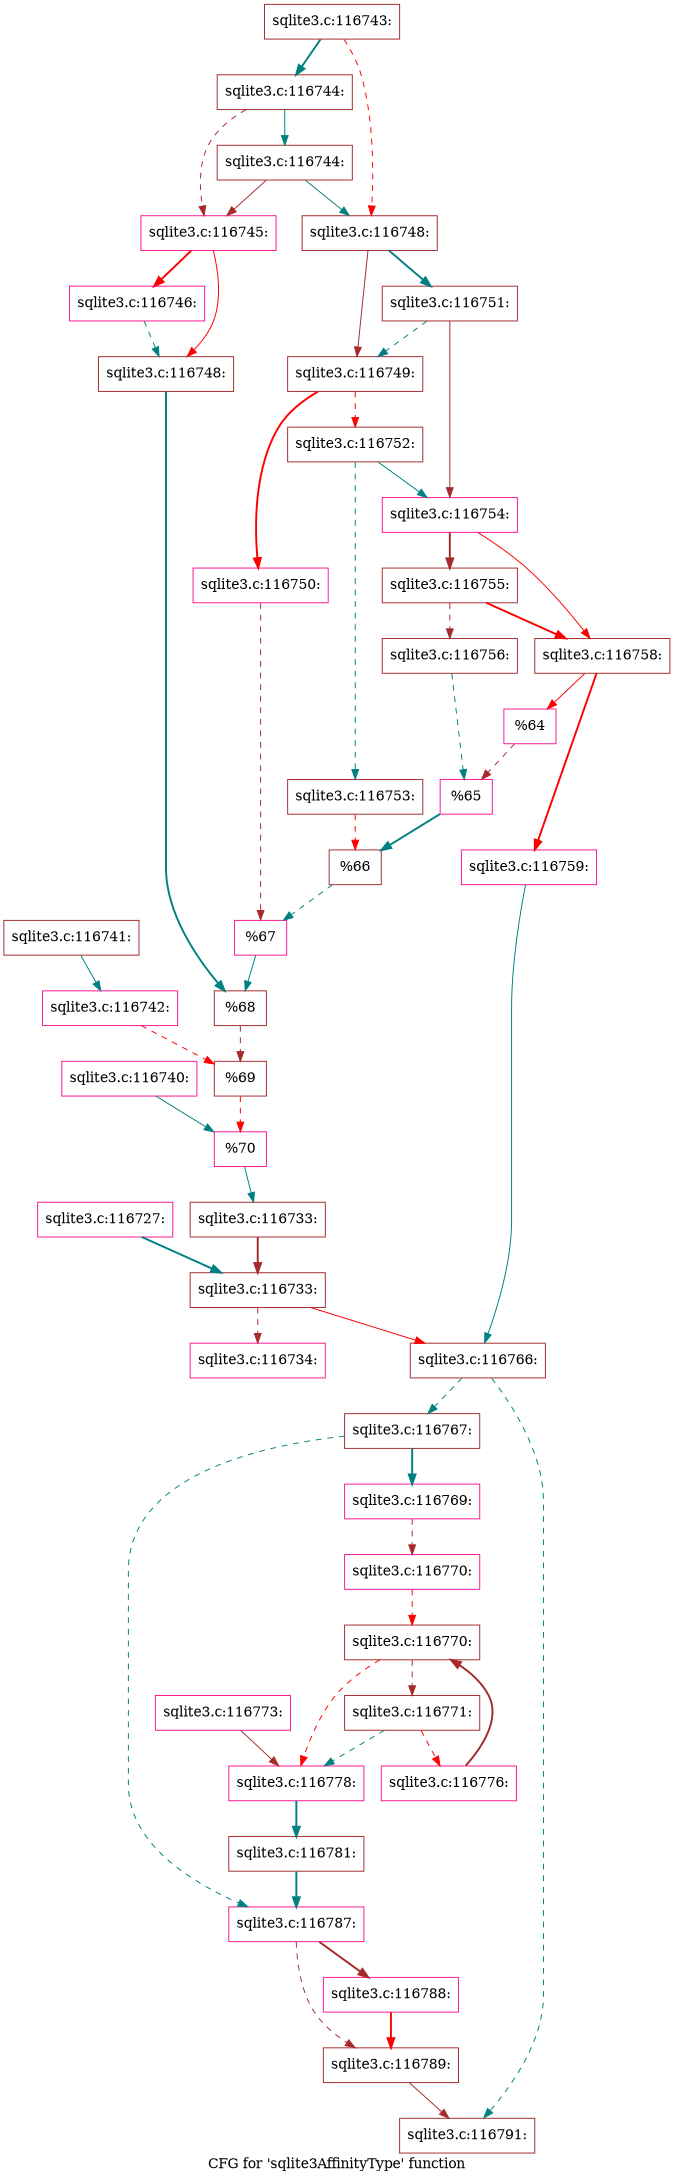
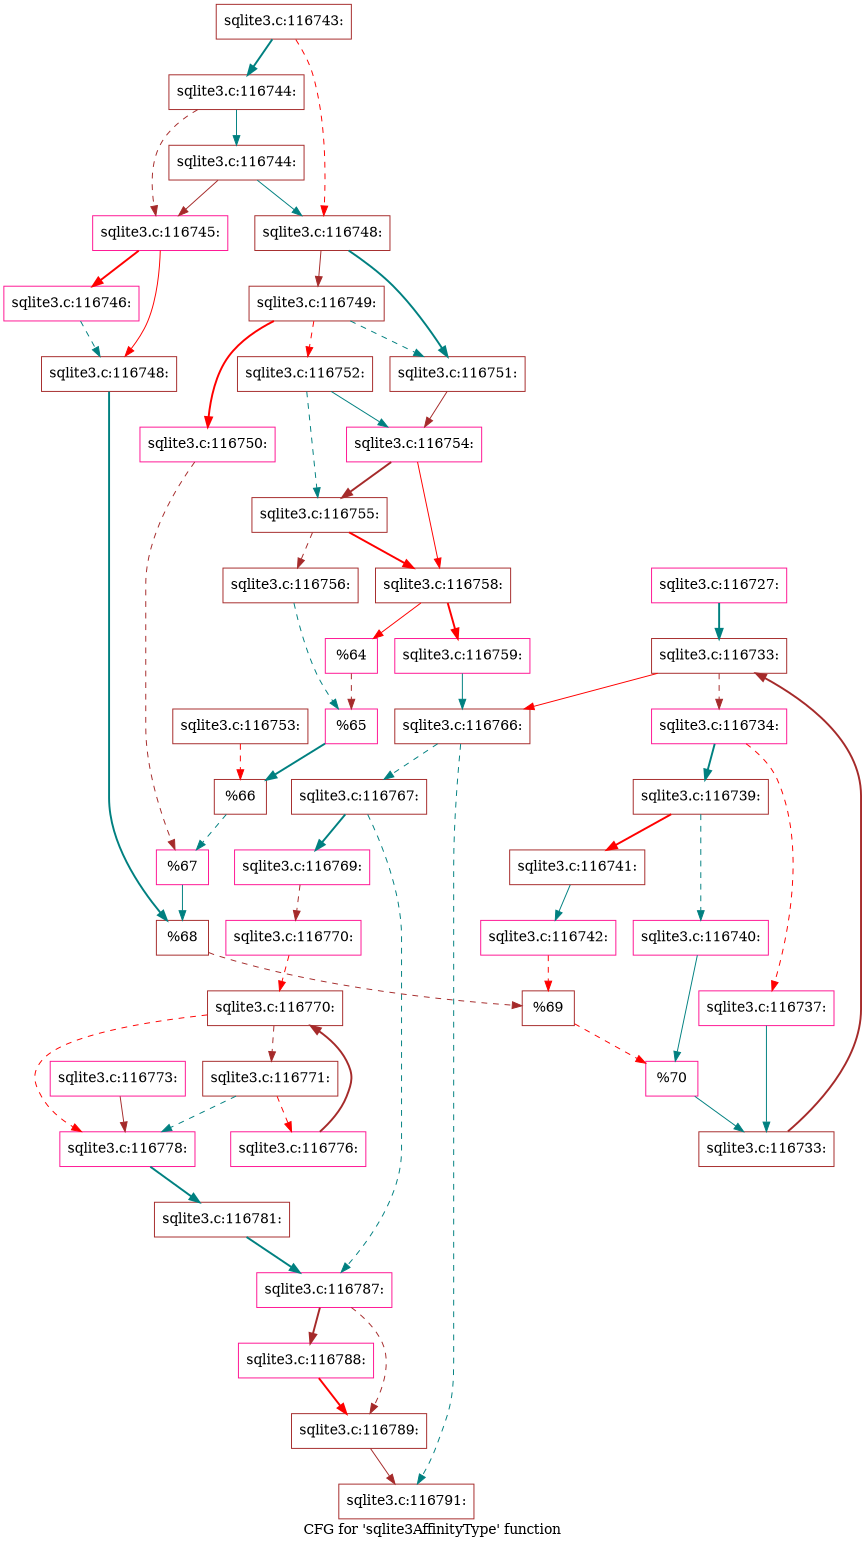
  digraph {
    label="CFG for 'sqlite3AffinityType' function"
    node [color=brown shape=record]
    edge [color=teal style=dashed]
    n1 [color=deeppink label="{sqlite3.c:116727:}"]
    n2 [label="{sqlite3.c:116733:}"]
    n3 [color=deeppink label="{sqlite3.c:116734:}"]
    n4 [label="{sqlite3.c:116766:}"]
+   n5 [color=deeppink label="{sqlite3.c:116737:}"]
+   n6 [label="{sqlite3.c:116739:}"]
    n7 [label="{sqlite3.c:116767:}"]
    n8 [label="{sqlite3.c:116791:}"]
    n9 [label="{sqlite3.c:116733:}"]
    n10 [color=deeppink label="{sqlite3.c:116740:}"]
    n11 [label="{sqlite3.c:116741:}"]
    n12 [color=deeppink label="{sqlite3.c:116769:}"]
    n13 [color=deeppink label="{sqlite3.c:116787:}"]
    n14 [color=deeppink label="{%70}"]
    n15 [color=deeppink label="{sqlite3.c:116742:}"]
    n16 [label="{%69}"]
    n17 [label="{sqlite3.c:116743:}"]
    n18 [label="{sqlite3.c:116744:}"]
    n19 [label="{sqlite3.c:116748:}"]
    n20 [color=deeppink label="{sqlite3.c:116745:}"]
    n21 [label="{sqlite3.c:116744:}"]
    n22 [label="{sqlite3.c:116749:}"]
    n23 [label="{sqlite3.c:116751:}"]
    n24 [color=deeppink label="{sqlite3.c:116746:}"]
    n25 [label="{sqlite3.c:116748:}"]
    n26 [color=deeppink label="{sqlite3.c:116750:}"]
    n27 [label="{sqlite3.c:116752:}"]
    n28 [color=deeppink label="{sqlite3.c:116754:}"]
    n29 [label="{%68}"]
    n30 [color=deeppink label="{%67}"]
    n31 [label="{sqlite3.c:116753:}"]
    n32 [label="{sqlite3.c:116755:}"]
    n33 [label="{sqlite3.c:116758:}"]
    n34 [label="{%66}"]
    n35 [label="{sqlite3.c:116756:}"]
    n36 [color=deeppink label="{sqlite3.c:116759:}"]
    n37 [color=deeppink label="{%64}"]
    n38 [color=deeppink label="{%65}"]
    n39 [color=deeppink label="{sqlite3.c:116770:}"]
    n40 [color=deeppink label="{sqlite3.c:116788:}"]
    n41 [label="{sqlite3.c:116789:}"]
    n42 [label="{sqlite3.c:116770:}"]
    n43 [label="{sqlite3.c:116771:}"]
    n44 [color=deeppink label="{sqlite3.c:116778:}"]
    n45 [label="{sqlite3.c:116781:}"]
    n46 [color=deeppink label="{sqlite3.c:116776:}"]
    n47 [color=deeppink label="{sqlite3.c:116773:}"]
    n1 -> n2 [style=bold]
    n2 -> n3 [color=brown]
    n2 -> n4 [color=red style=solid]
+   n3 -> n5 [color=red]
+   n3 -> n6 [style=bold]
    n4 -> n7
    n4 -> n8
+   n5 -> n9 [style=solid]
+   n6 -> n10
+   n6 -> n11 [color=red style=bold]
    n7 -> n12 [style=bold]
    n7 -> n13
    n9 -> n2 [color=brown style=bold]
    n10 -> n14 [style=solid]
    n11 -> n15 [style=solid]
    n12 -> n39 [color=brown]
    n13 -> n40 [color=brown style=bold]
    n13 -> n41 [color=brown]
    n14 -> n9 [style=solid]
    n15 -> n16 [color=red]
    n16 -> n14 [color=red]
    n17 -> n18 [style=bold]
    n17 -> n19 [color=red]
    n18 -> n20 [color=brown]
    n18 -> n21 [style=solid]
    n19 -> n22 [color=brown style=solid]
    n19 -> n23 [style=bold]
    n20 -> n24 [color=red style=bold]
    n20 -> n25 [color=red style=solid]
    n21 -> n19 [style=solid]
    n21 -> n20 [color=brown style=solid]
-   n23 -> n22
+   n22 -> n23
    n22 -> n26 [color=red style=bold]
    n22 -> n27 [color=red]
    n23 -> n28 [color=brown style=solid]
    n24 -> n25
    n25 -> n29 [style=bold]
    n26 -> n30 [color=brown]
    n27 -> n28 [style=solid]
-   n27 -> n31
+   n27 -> n32
    n28 -> n32 [color=brown style=bold]
    n28 -> n33 [color=red style=solid]
    n29 -> n16 [color=brown]
    n30 -> n29 [style=solid]
    n31 -> n34 [color=red]
    n32 -> n33 [color=red style=bold]
    n32 -> n35 [color=brown]
    n33 -> n36 [color=red style=bold]
    n33 -> n37 [color=red style=solid]
    n34 -> n30
    n35 -> n38
    n36 -> n4 [style=solid]
    n37 -> n38 [color=brown]
    n38 -> n34 [style=bold]
    n39 -> n42 [color=red]
    n40 -> n41 [color=red style=bold]
    n41 -> n8 [color=brown style=solid]
    n42 -> n43 [color=brown]
    n42 -> n44 [color=red]
    n43 -> n44
    n43 -> n46 [color=red]
    n44 -> n45 [style=bold]
    n45 -> n13 [style=bold]
    n46 -> n42 [color=brown style=bold]
    n47 -> n44 [color=brown style=solid]
  }
